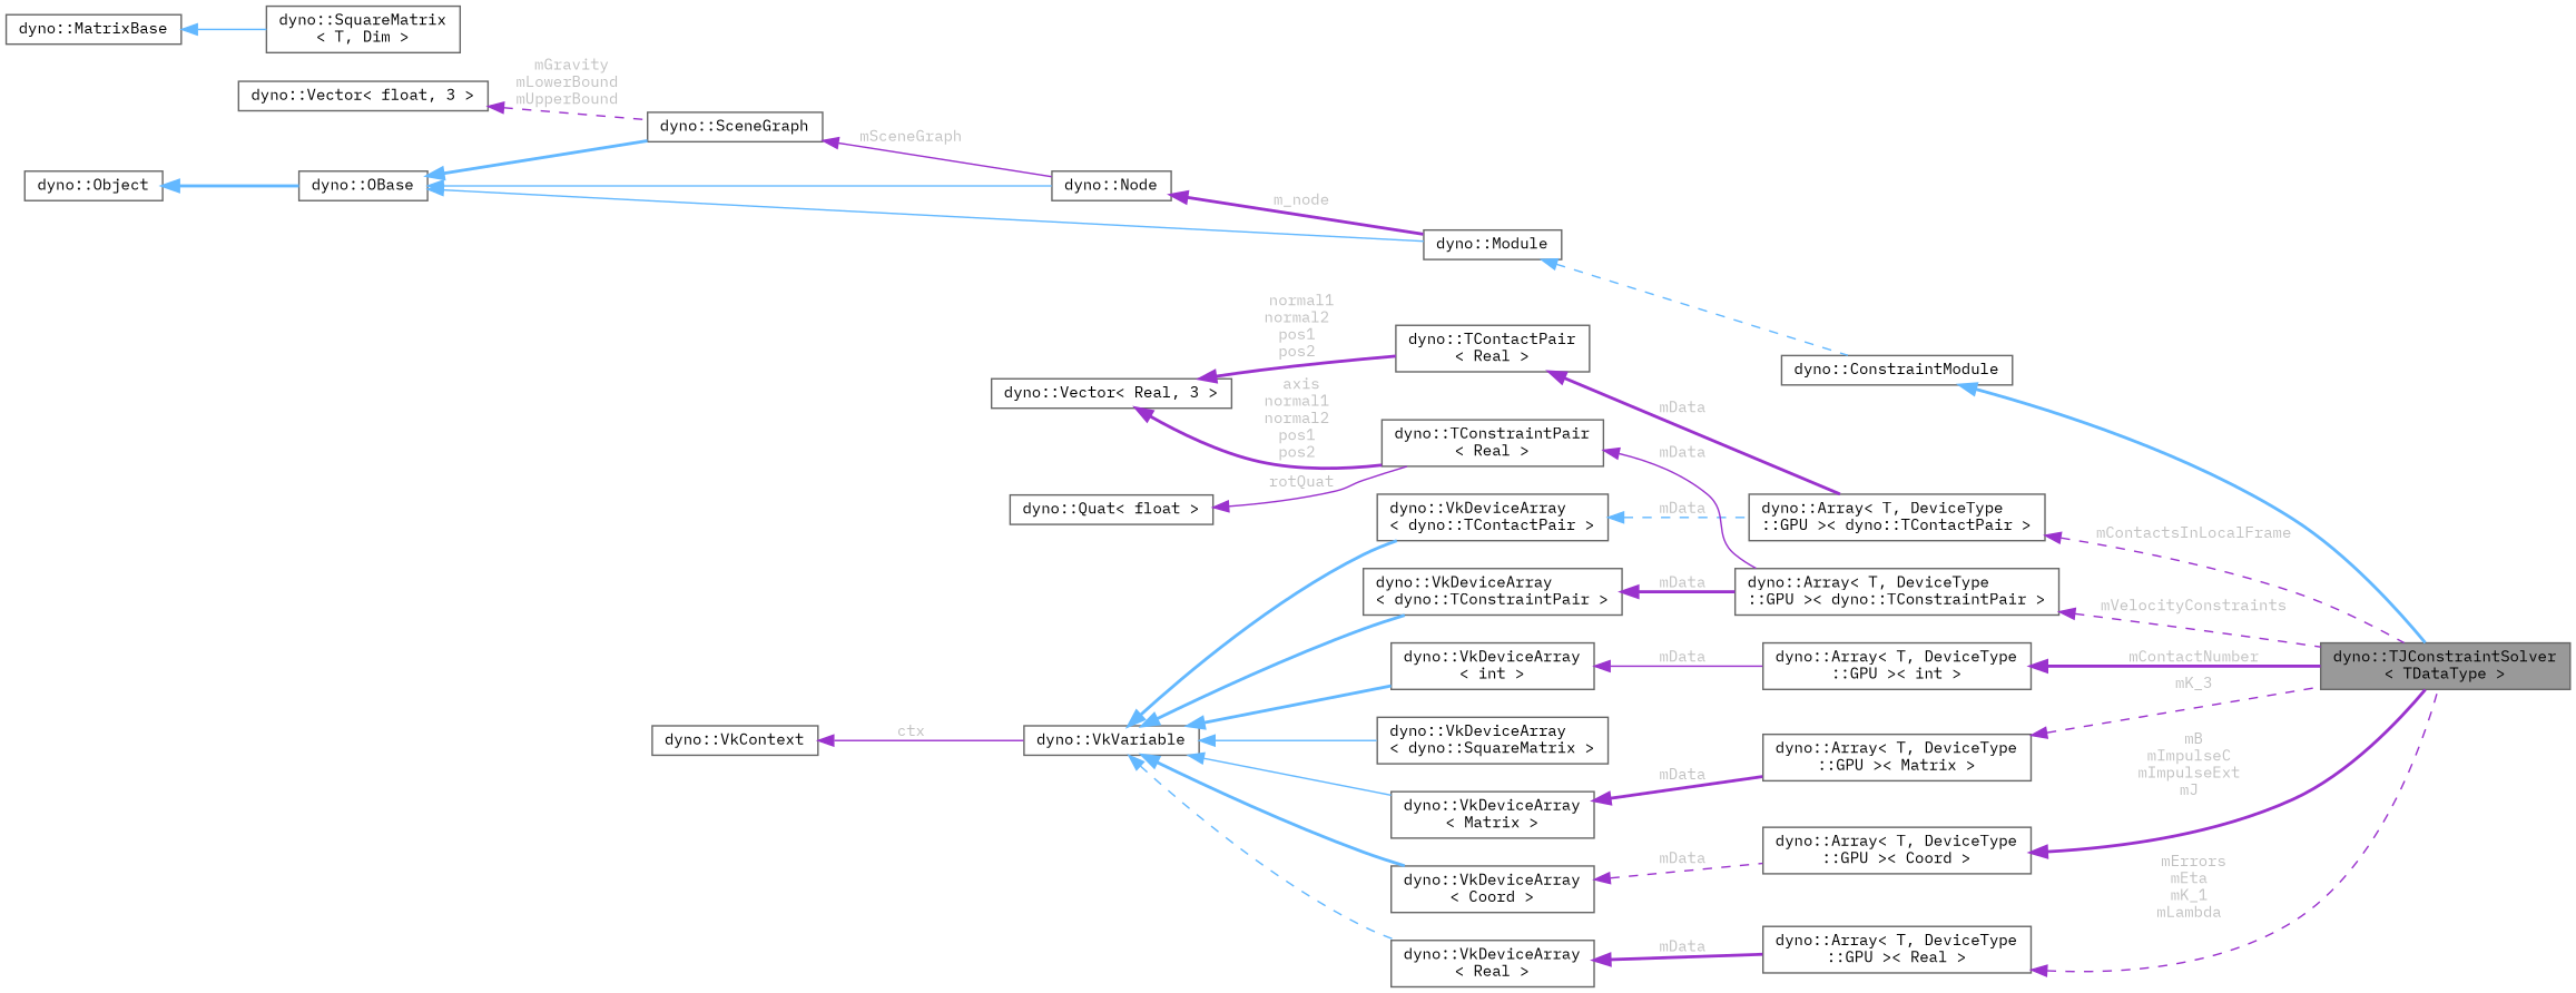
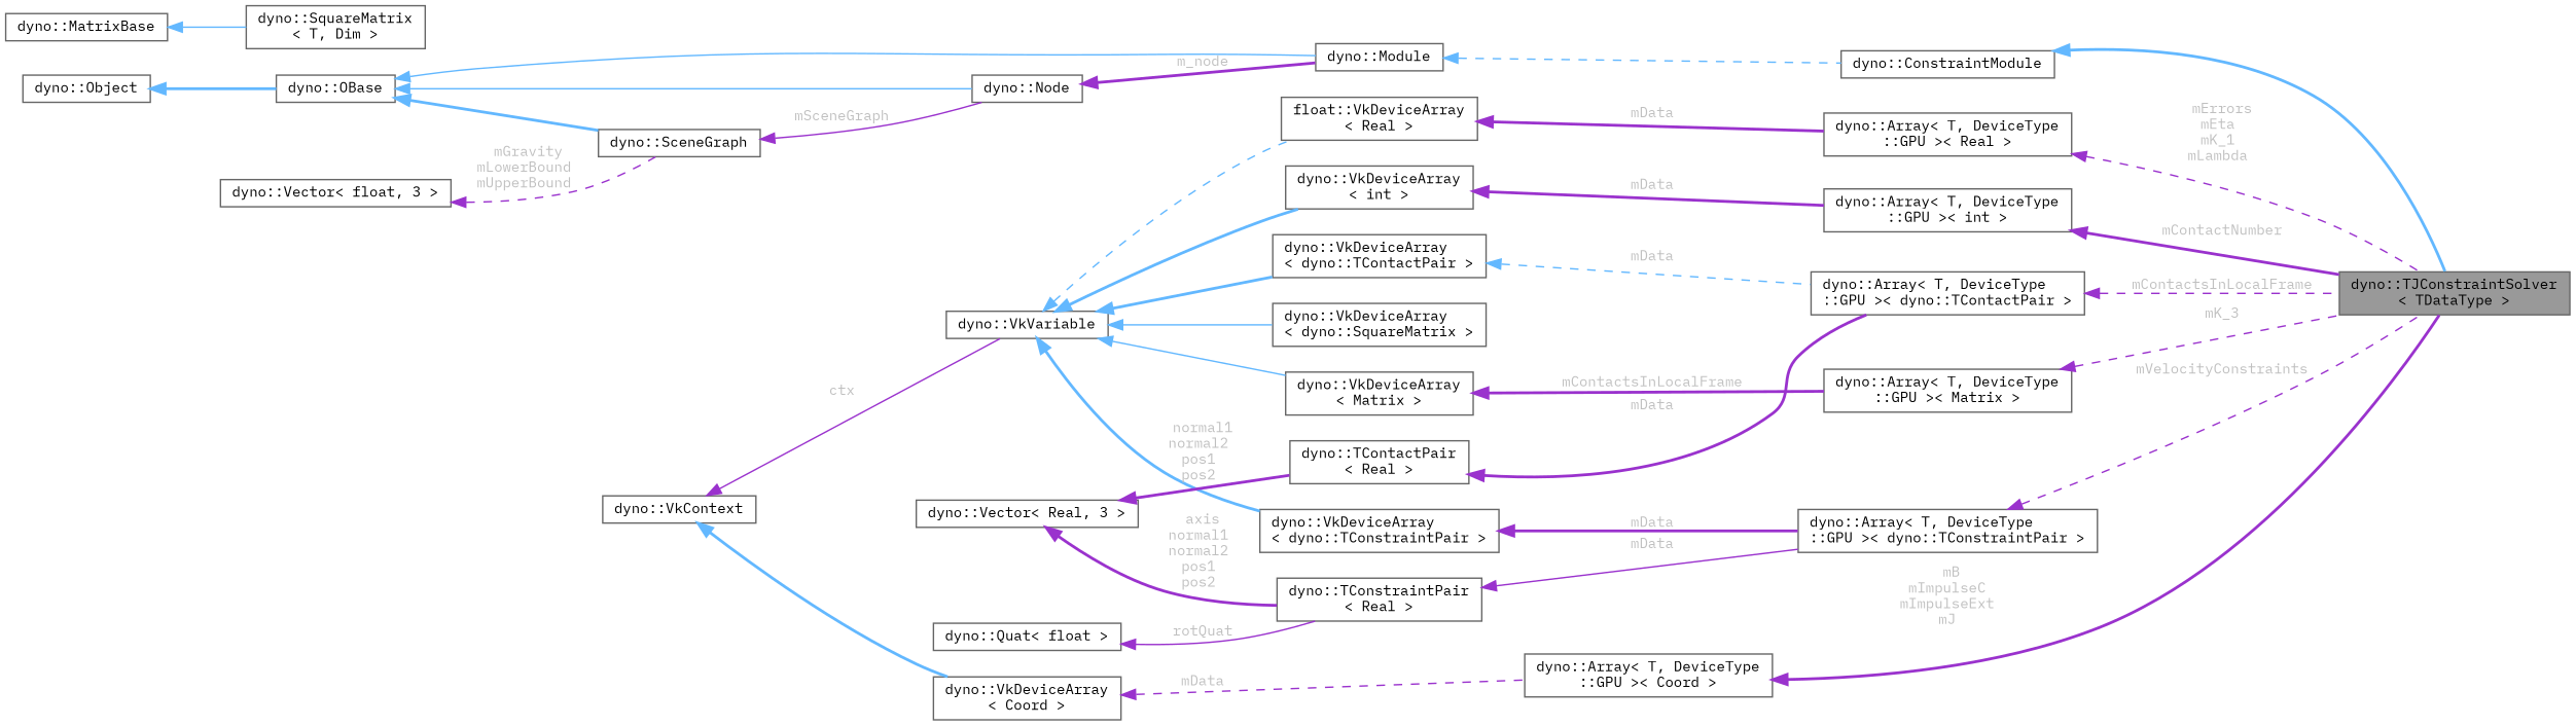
  digraph {
    fontname="IBM Plex Mono"
    rankdir=LR
    node [color=gray40 fillcolor=white fontname="IBM Plex Mono" fontsize=10 shape=box style=filled]
    edge [color=darkorchid3 dir=back fontname="IBM Plex Mono" fontsize=10 labelfontname=Helvetica labelfontsize=10 style=bold fontcolor=grey]
    n1 [fillcolor=grey60 fontcolor=black height=0.2 label="dyno::TJConstraintSolver\l\< TDataType \>" width=0.4]
    n2 [height=0.2 label="dyno::ConstraintModule" width=0.4]
    n3 [height=0.2 label="dyno::Module" width=0.4]
    n4 [height=0.2 label="dyno::OBase" width=0.4]
    n5 [height=0.2 label="dyno::Node" width=0.4]
    n6 [height=0.2 label="dyno::SceneGraph" width=0.4]
    n7 [height=0.2 label="dyno::Object" width=0.4]
    n8 [height=0.2 label="dyno::Vector\< float, 3 \>" width=0.4]
    n9 [height=0.2 label="dyno::Array\< T, DeviceType\l::GPU \>\< Coord \>" width=0.4]
    n10 [height=0.2 label="dyno::VkDeviceArray\l\< Coord \>" width=0.4]
    n11 [height=0.2 label="dyno::VkVariable" width=0.4]
-   n12 [height=0.2 label="dyno::VkDeviceArray\l\< Real \>" width=0.4]
+   n12 [height=0.2 label="float::VkDeviceArray\l\< Real \>" width=0.4]
    n13 [height=0.2 label="dyno::VkDeviceArray\l\< dyno::TContactPair \>" width=0.4]
    n14 [height=0.2 label="dyno::VkDeviceArray\l\< dyno::TConstraintPair \>" width=0.4]
    n15 [height=0.2 label="dyno::VkDeviceArray\l\< int \>" width=0.4]
    n16 [height=0.2 label="dyno::VkDeviceArray\l\< dyno::SquareMatrix \>" width=0.4]
    n17 [height=0.2 label="dyno::VkDeviceArray\l\< Matrix \>" width=0.4]
    n18 [height=0.2 label="dyno::Array\< T, DeviceType\l::GPU \>\< Real \>" width=0.4]
    n19 [height=0.2 label="dyno::Array\< T, DeviceType\l::GPU \>\< dyno::TContactPair \>" width=0.4]
    n20 [height=0.2 label="dyno::Array\< T, DeviceType\l::GPU \>\< dyno::TConstraintPair \>" width=0.4]
    n21 [height=0.2 label="dyno::Array\< T, DeviceType\l::GPU \>\< int \>" width=0.4]
    n22 [height=0.2 label="dyno::Array\< T, DeviceType\l::GPU \>\< Matrix \>" width=0.4]
    n23 [height=0.2 label="dyno::VkContext" width=0.4]
    n24 [height=0.2 label="dyno::TContactPair\l\< Real \>" width=0.4]
    n25 [height=0.2 label="dyno::Vector\< Real, 3 \>" width=0.4]
    n26 [height=0.2 label="dyno::TConstraintPair\l\< Real \>" width=0.4]
    n27 [height=0.2 label="dyno::Quat\< float \>" width=0.4]
    n28 [height=0.2 label="dyno::SquareMatrix\l\< T, Dim \>" width=0.4]
    n29 [height=0.2 label="dyno::MatrixBase" width=0.4]
    n2 -> n1 [color=steelblue1 fontcolor=""]
    n3 -> n2 [color=steelblue1 style=dashed fontcolor=""]
    n4 -> n3 [color=steelblue1 style=solid fontcolor=""]
    n4 -> n5 [color=steelblue1 style=solid fontcolor=""]
    n4 -> n6 [color=steelblue1 fontcolor=""]
    n5 -> n3 [label=" m_node"]
    n6 -> n5 [label=" mSceneGraph" style=solid]
    n7 -> n4 [color=steelblue1 fontcolor=""]
    n8 -> n6 [label=" mGravity\nmLowerBound\nmUpperBound" style=dashed]
    n9 -> n1 [label=" mB\nmImpulseC\nmImpulseExt\nmJ"]
    n10 -> n9 [label=" mData" style=dashed]
-   n11 -> n10 [color=steelblue1 fontcolor=""]
+   n23 -> n10 [color=steelblue1 fontcolor=""]
    n11 -> n12 [color=steelblue1 style=dashed fontcolor=""]
    n11 -> n13 [color=steelblue1 fontcolor=""]
    n11 -> n14 [color=steelblue1 fontcolor=""]
    n11 -> n15 [color=steelblue1 fontcolor=""]
    n11 -> n16 [color=steelblue1 style=solid fontcolor=""]
    n11 -> n17 [color=steelblue1 style=solid fontcolor=""]
    n12 -> n18 [label=" mData"]
    n13 -> n19 [color=steelblue1 label=" mData" style=dashed]
    n14 -> n20 [label=" mData"]
-   n15 -> n21 [label=" mData" style=solid]
-   n17 -> n22 [label=" mData"]
+   n15 -> n21 [label=" mData"]
+   n17 -> n22 [label=" mContactsInLocalFrame"]
    n18 -> n1 [label=" mErrors\nmEta\nmK_1\nmLambda" style=dashed]
    n19 -> n1 [label=" mContactsInLocalFrame" style=dashed]
    n20 -> n1 [label=" mVelocityConstraints" style=dashed]
    n21 -> n1 [label=" mContactNumber"]
    n22 -> n1 [label=" mK_3" style=dashed]
    n23 -> n11 [label=" ctx" style=solid]
    n24 -> n19 [label=" mData"]
    n25 -> n24 [label=" normal1\nnormal2\npos1\npos2"]
    n25 -> n26 [label=" axis\nnormal1\nnormal2\npos1\npos2"]
    n26 -> n20 [label=" mData" style=solid]
    n27 -> n26 [label=" rotQuat" style=solid]
    n29 -> n28 [color=steelblue1 style=solid fontcolor=""]
  }
